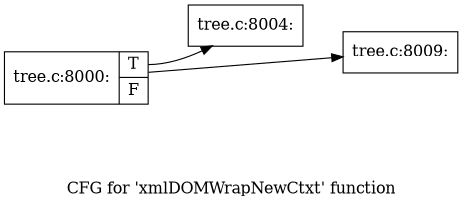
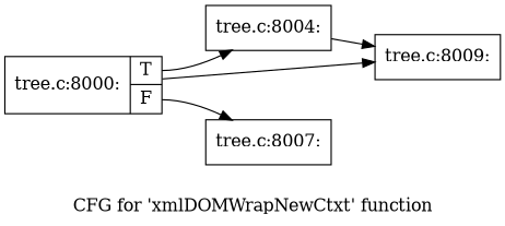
  digraph {
    label="CFG for 'xmlDOMWrapNewCtxt' function"
    rankdir=LR
    node [shape=record]
    n1 [label="{tree.c:8000:|{<s0>T|<s1>F}}"]
    n2 [label="{tree.c:8004:}"]
+   n3 [label="{tree.c:8007:}"]
    n4 [label="{tree.c:8009:}"]
    n1 -> n2 [tailport=s0]
+   n1 -> n3 [tailport=s1]
    n1 -> n4
+   n2 -> n4
  }
